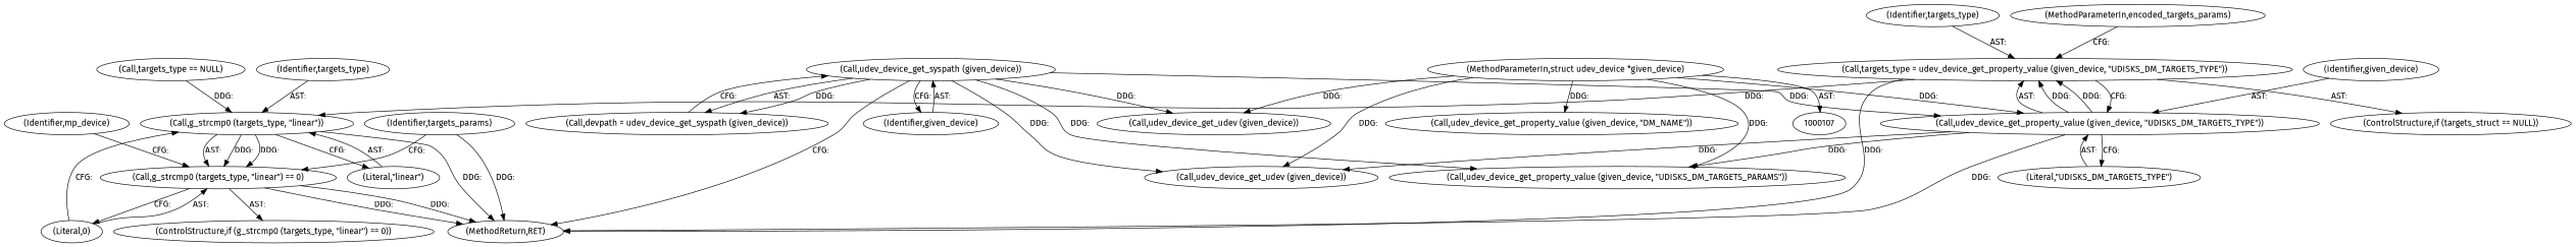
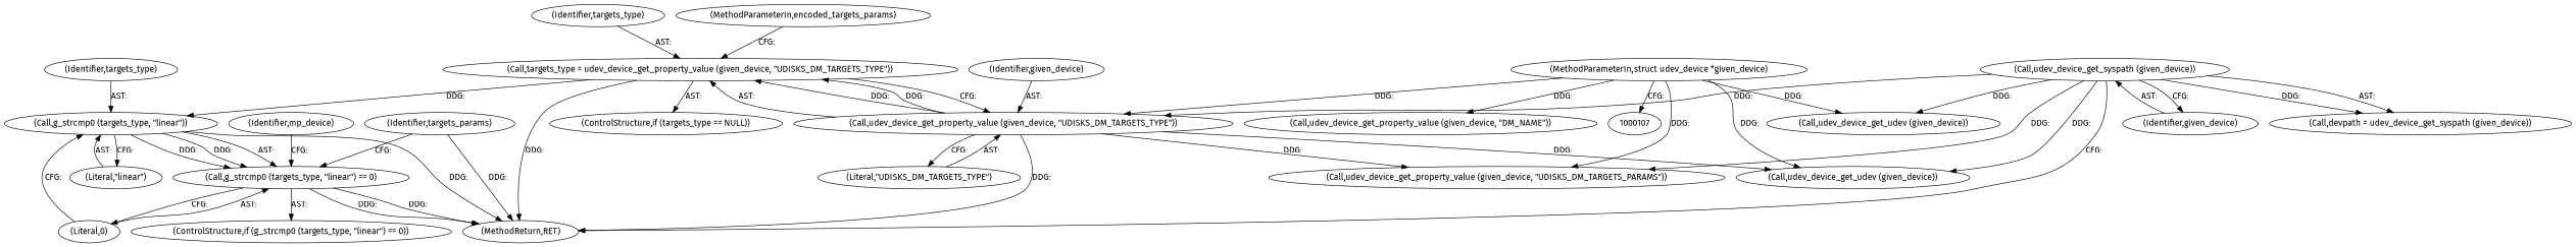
  digraph {
    fontname="Fira Sans"
    node [fontname="Fira Sans"]
    edge [fontname="Fira Sans"]
    n1 [label="(Call,targets_type = udev_device_get_property_value (given_device, \"UDISKS_DM_TARGETS_TYPE\"))"]
    n2 [label="(Call,udev_device_get_property_value (given_device, \"UDISKS_DM_TARGETS_TYPE\"))"]
    n3 [label="(Call,g_strcmp0 (targets_type, \"linear\"))"]
    n4 [label="(MethodReturn,RET)"]
-   n5 [label="(ControlStructure,if (targets_struct == NULL))"]
+   n5 [label="(ControlStructure,if (targets_type == NULL))"]
    n6 [label="(Call,udev_device_get_udev (given_device))"]
    n7 [label="(Call,udev_device_get_property_value (given_device, \"UDISKS_DM_TARGETS_PARAMS\"))"]
    n8 [label="(Literal,\"UDISKS_DM_TARGETS_TYPE\")"]
    n9 [label="(Call,g_strcmp0 (targets_type, \"linear\") == 0)"]
    n10 [label="(Literal,\"linear\")"]
    n11 [label="(Call,udev_device_get_syspath (given_device))"]
    n12 [label="(Identifier,given_device)"]
    n13 [label="(Call,devpath = udev_device_get_syspath (given_device))"]
    n14 [label="(Call,udev_device_get_udev (given_device))"]
    n15 [label="(MethodParameterIn,struct udev_device *given_device)"]
    n16 [label="(Call,udev_device_get_property_value (given_device, \"DM_NAME\"))"]
    1000107
    n18 [label="(ControlStructure,if (g_strcmp0 (targets_type, \"linear\") == 0))"]
    n19 [label="(Literal,0)"]
    n20 [label="(Identifier,targets_type)"]
    n21 [label="(Identifier,targets_params)"]
    n22 [label="(Identifier,targets_type)"]
    n23 [label="(Identifier,given_device)"]
-   n24 [label="(Call,targets_type == NULL)"]
    n25 [label="(MethodParameterIn,encoded_targets_params)"]
    n26 [label="(Identifier,mp_device)"]
    n1 -> n2 [label="CFG: "]
    n1 -> n3 [label="DDG: "]
    n1 -> n4 [label="DDG: "]
    n1 -> n5 [label="AST: "]
    n2 -> n1 [label="AST: "]
    n2 -> n1 [label="DDG: "]
    n2 -> n1 [label="DDG: "]
    n2 -> n4 [label="DDG: "]
    n2 -> n6 [label="DDG: "]
    n2 -> n7 [label="DDG: "]
    n2 -> n8 [label="CFG: "]
    n3 -> n4 [label="DDG: "]
    n3 -> n9 [label="AST: "]
    n3 -> n9 [label="DDG: "]
    n3 -> n9 [label="DDG: "]
    n3 -> n10 [label="CFG: "]
    n8 -> n2 [label="AST: "]
    n9 -> n4 [label="DDG: "]
    n9 -> n4 [label="DDG: "]
    n9 -> n18 [label="AST: "]
    n9 -> n19 [label="CFG: "]
    n10 -> n3 [label="AST: "]
    n11 -> n2 [label="DDG: "]
    n11 -> n4 [label="CFG: "]
    n11 -> n6 [label="DDG: "]
    n11 -> n7 [label="DDG: "]
    n11 -> n12 [label="CFG: "]
    n11 -> n13 [label="AST: "]
    n11 -> n13 [label="DDG: "]
    n11 -> n14 [label="DDG: "]
    n12 -> n11 [label="AST: "]
-   n13 -> n11 [label="CFG: "]
    n15 -> n2 [label="DDG: "]
    n15 -> n6 [label="DDG: "]
    n15 -> n7 [label="DDG: "]
    n15 -> n14 [label="DDG: "]
    n15 -> n16 [label="DDG: "]
-   n15 -> 1000107 [label="AST: "]
+   n15 -> 1000107 [label="CFG: "]
    n19 -> n3 [label="CFG: "]
    n19 -> n9 [label="AST: "]
    n20 -> n3 [label="AST: "]
    n21 -> n4 [label="DDG: "]
    n21 -> n9 [label="CFG: "]
    n22 -> n1 [label="AST: "]
    n23 -> n2 [label="AST: "]
-   n24 -> n3 [label="DDG: "]
    n25 -> n1 [label="CFG: "]
    n26 -> n9 [label="CFG: "]
  }
